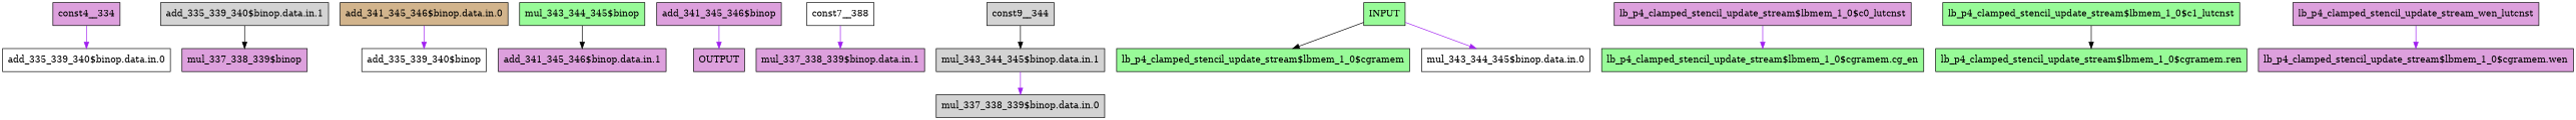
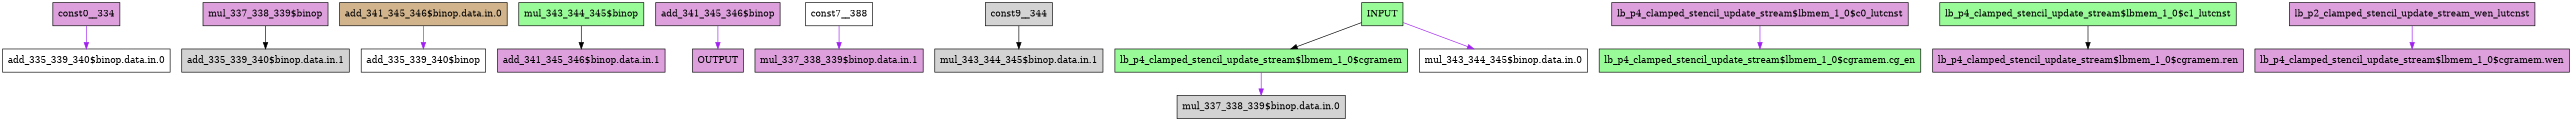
  digraph {
    node [fillcolor=plum shape=box style=filled]
    edge [color=purple]
    "add_335_339_340$binop.data.in.0" [fillcolor=white]
-   const0__334 [label=const4__334]
+   const0__334
    "add_335_339_340$binop.data.in.1" [fillcolor=lightgrey]
    "mul_337_338_339$binop"
    "add_335_339_340$binop" [fillcolor=white]
    "add_341_345_346$binop.data.in.0" [fillcolor=tan]
    "mul_343_344_345$binop" [fillcolor=palegreen]
    "add_341_345_346$binop.data.in.1"
    "add_341_345_346$binop"
    OUTPUT
    n11 [fillcolor=white label=const7__388]
    "mul_337_338_339$binop.data.in.1"
    n13 [fillcolor=lightgrey label=const9__344]
    "mul_343_344_345$binop.data.in.1" [fillcolor=lightgrey]
    INPUT [fillcolor=palegreen]
    "lb_p4_clamped_stencil_update_stream$lbmem_1_0$cgramem" [fillcolor=palegreen]
    "mul_343_344_345$binop.data.in.0" [fillcolor=white]
    "mul_337_338_339$binop.data.in.0" [fillcolor=lightgrey]
    "lb_p4_clamped_stencil_update_stream$lbmem_1_0$cgramem.cg_en" [fillcolor=palegreen]
    "lb_p4_clamped_stencil_update_stream$lbmem_1_0$c0_lutcnst"
    "lb_p4_clamped_stencil_update_stream$lbmem_1_0$c1_lutcnst" [fillcolor=palegreen]
-   "lb_p4_clamped_stencil_update_stream$lbmem_1_0$cgramem.ren" [fillcolor=palegreen]
-   lb_p4_clamped_stencil_update_stream_wen_lutcnst
+   "lb_p4_clamped_stencil_update_stream$lbmem_1_0$cgramem.ren"
+   lb_p4_clamped_stencil_update_stream_wen_lutcnst [label=lb_p2_clamped_stencil_update_stream_wen_lutcnst]
    "lb_p4_clamped_stencil_update_stream$lbmem_1_0$cgramem.wen"
    const0__334 -> "add_335_339_340$binop.data.in.0"
-   "add_335_339_340$binop.data.in.1" -> "mul_337_338_339$binop" [color=black]
+   "mul_337_338_339$binop" -> "add_335_339_340$binop.data.in.1" [color=black]
    "add_341_345_346$binop.data.in.0" -> "add_335_339_340$binop"
    "mul_343_344_345$binop" -> "add_341_345_346$binop.data.in.1" [color=black]
    "add_341_345_346$binop" -> OUTPUT
    n11 -> "mul_337_338_339$binop.data.in.1"
    n13 -> "mul_343_344_345$binop.data.in.1" [color=black]
    INPUT -> "lb_p4_clamped_stencil_update_stream$lbmem_1_0$cgramem" [color=black]
    INPUT -> "mul_343_344_345$binop.data.in.0"
-   "mul_343_344_345$binop.data.in.1" -> "mul_337_338_339$binop.data.in.0"
+   "lb_p4_clamped_stencil_update_stream$lbmem_1_0$cgramem" -> "mul_337_338_339$binop.data.in.0"
    "lb_p4_clamped_stencil_update_stream$lbmem_1_0$c0_lutcnst" -> "lb_p4_clamped_stencil_update_stream$lbmem_1_0$cgramem.cg_en"
    "lb_p4_clamped_stencil_update_stream$lbmem_1_0$c1_lutcnst" -> "lb_p4_clamped_stencil_update_stream$lbmem_1_0$cgramem.ren" [color=black]
    lb_p4_clamped_stencil_update_stream_wen_lutcnst -> "lb_p4_clamped_stencil_update_stream$lbmem_1_0$cgramem.wen"
  }
